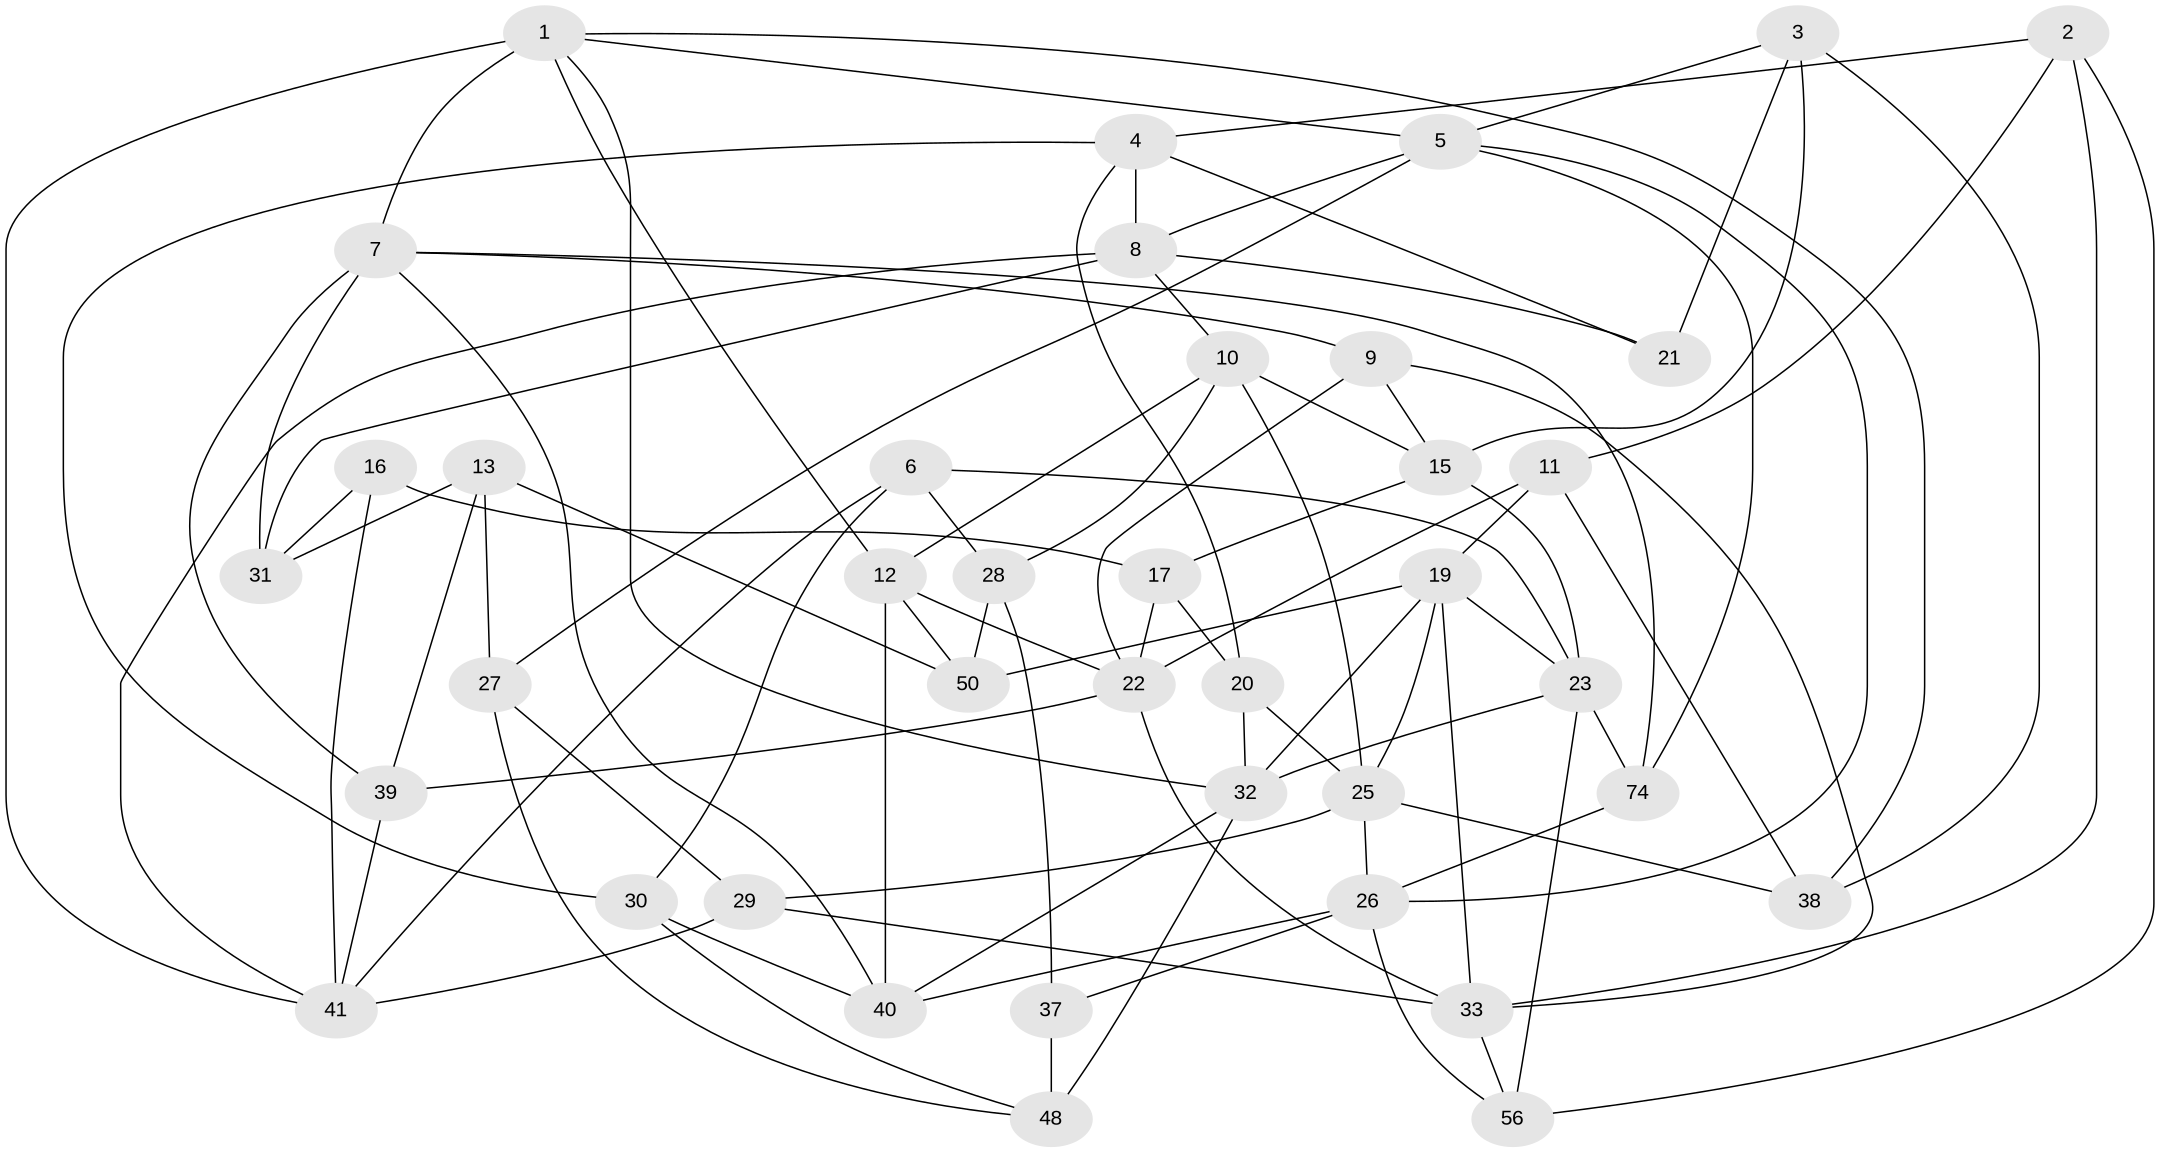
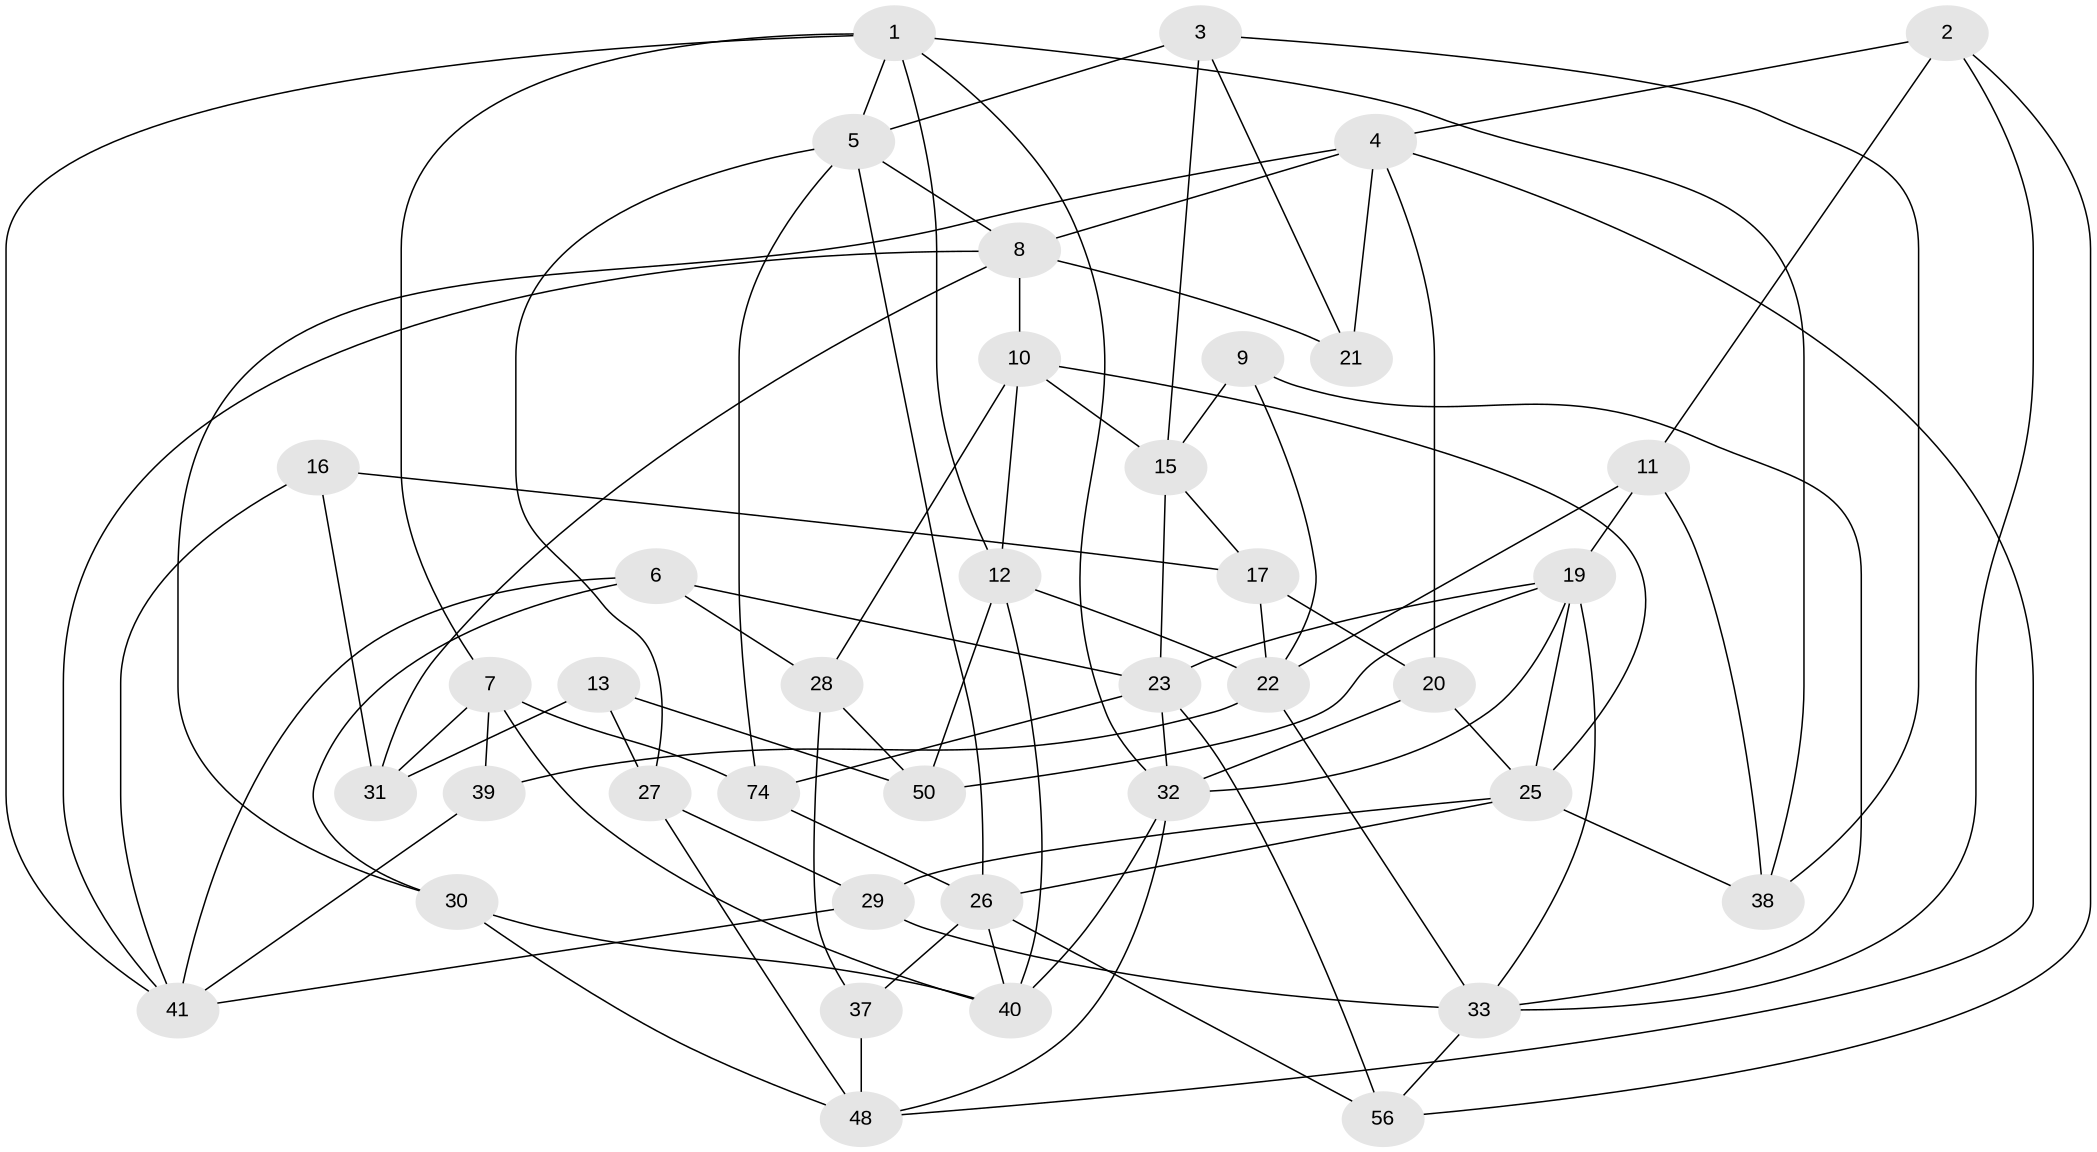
  graph {
    fontname="Liberation Sans"
    node [color=gray90 fontname="Liberation Sans" style=filled]
    edge [fontname="Liberation Sans"]
    1 [super="+53"]
    5 [super="+18"]
    7 [super="+47"]
    12 [super="+43"]
    32 [super="+54"]
    38
    41 [super="+44"]
    8 [super="+52"]
    n9 [label=74]
    26 [super="+51"]
    27
    9
    31
    39
    40 [super="+46"]
    22 [super="+34"]
    50
    48 [super="+49"]
    4 [super="+36"]
    21
    20
    30
    2
    11
    33 [super="+57"]
    56
    19 [super="+55"]
    3
    15 [super="+42"]
    23 [super="+45"]
    17
    10 [super="+14"]
    25 [super="+35"]
    37
    29
    6
    28
    13
    16
    1 -- 5
    1 -- 7
    1 -- 12
    1 -- 32
    1 -- 38
    1 -- 41
    5 -- 8
    5 -- n9
    5 -- 26
    5 -- 27
    7 -- n9
-   7 -- 9
    7 -- 31
    7 -- 39
    7 -- 40
    12 -- 40 [weight=2]
    12 -- 22
    12 -- 50
    32 -- 40
    32 -- 48
    8 -- 41
    8 -- 31
    8 -- 21
    8 -- 10
    n9 -- 26
    26 -- 40
    26 -- 56
    26 -- 37
    27 -- 48
    27 -- 29
    9 -- 22
    9 -- 33
    9 -- 15
    39 -- 41
    22 -- 39
    22 -- 33
    4 -- 8
+   4 -- 48
    4 -- 21
    4 -- 20
    4 -- 30
    20 -- 32
    20 -- 25
    30 -- 40
    30 -- 48
    2 -- 4
    2 -- 11
    2 -- 33
    2 -- 56
    11 -- 38
    11 -- 22
    11 -- 19
    33 -- 56
    19 -- 32
    19 -- 50
    19 -- 33
    19 -- 23
    19 -- 25
    3 -- 5
    3 -- 38
    3 -- 21
    3 -- 15
    15 -- 23
    15 -- 17
    23 -- 32
    23 -- n9
    23 -- 56
    17 -- 22
    17 -- 20
    10 -- 12
    10 -- 15 [weight=2]
    10 -- 25
    10 -- 28
    25 -- 38
    25 -- 26
    25 -- 29
    37 -- 48 [weight=2]
    29 -- 41
    29 -- 33
    6 -- 41
    6 -- 30
    6 -- 23
    6 -- 28
    28 -- 50
    28 -- 37
    13 -- 27
    13 -- 31
-   13 -- 39
    13 -- 50
    16 -- 41
    16 -- 31
    16 -- 17
  }
